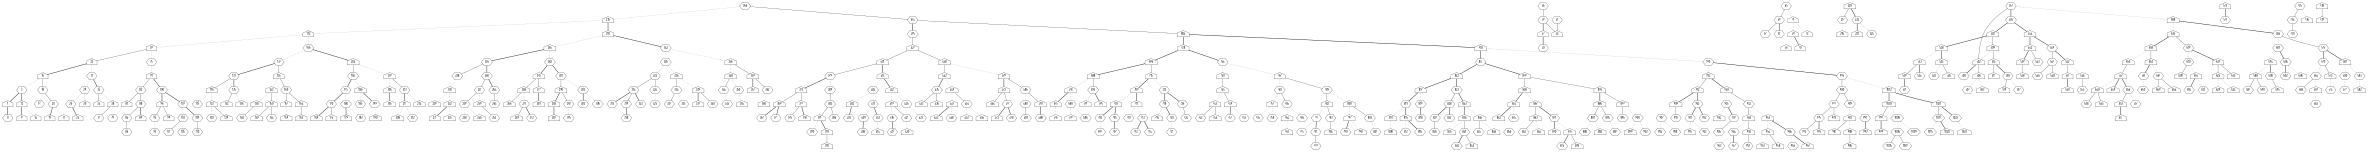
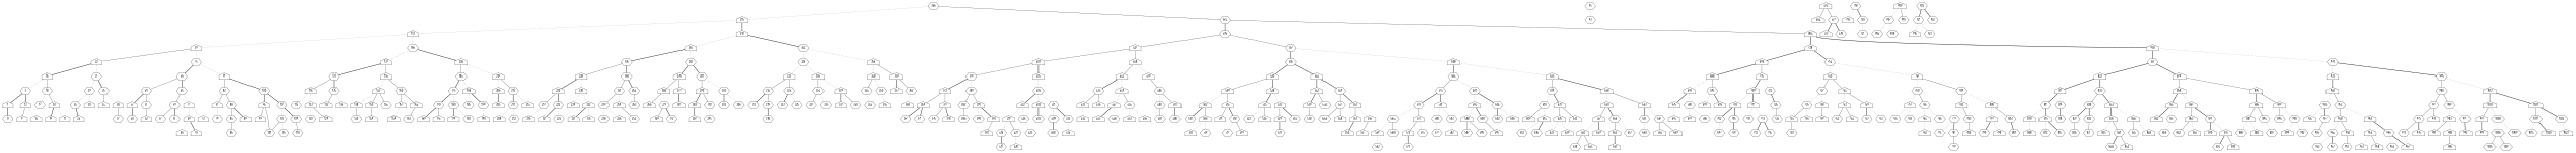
  graph {
    fontname="Fira Sans"
    node [fontname="Fira Sans" shape=hexagon]
    edge [fontname="Fira Sans" style=dotted]
    n1 [label=366]
    n2 [label=215 shape=house]
    n3 [label=674]
    n4 [label=112 shape=house]
    n5 [label=310 shape=house]
    n6 [label=495]
    n7 [label=804 shape=house]
    n8 [label=39 shape=house]
    n9 [label=166]
    n10 [label=265 shape=house]
    n11 [label=342]
    n12 [label=22 shape=house]
    n13 [label=75]
-   n14 [label=137]
+   n14 [label=137 shape=house]
    n15 [label=204 shape=house]
    n16 [label=16 shape=house]
    n17 [label=31]
    n18 [label=56]
    n19 [label=91 shape=house]
    n20 [label=3]
    n21 [label=18]
    n22 [label=29]
    n23 [label=35]
    n24 [label=1 shape=house]
    n25 [label=12 shape=house]
    n26 [label=17]
-   n27 [label=20]
+   n27 [label=20 shape=house]
    n28 [label=0]
    n29 [label=9 shape=house]
    n30 [label=14 shape=house]
    n31 [label=19 shape=house]
    n32 [label=21 shape=house]
    n33 [label=26]
    n34 [label=30 shape=house]
    n35 [label=34 shape=house]
    n36 [label=38 shape=house]
    n37 [label=24 shape=house]
    n38 [label=37]
    n39 [label=49]
    n40 [label=65]
    n41 [label=82]
    n42 [label=100]
    n43 [label=47 shape=house]
    n44 [label=51]
    n45 [label=59]
    n46 [label=71 shape=house]
    n47 [label=40]
    n48 [label=52 shape=house]
    n49 [label=57]
    n50 [label=61]
    n51 [label=69 shape=house]
    n52 [label=72 shape=house]
    n53 [label=66 shape=house]
    n54 [label=70 shape=house]
    n55 [label=81 shape=house]
    n56 [label=88]
    n57 [label=96 shape=house]
    n58 [label=107]
    n59 [label=79]
    n60 [label=84]
    n61 [label=89 shape=house]
    n62 [label=86]
    n63 [label=95]
    n64 [label=99 shape=house]
    n65 [label=103]
    n66 [label=109]
    n67 [label=93]
    n68 [label=101]
    n69 [label=105]
    n70 [label=110]
    n71 [label=131]
    n72 [label=155 shape=house]
    n73 [label=184]
    n74 [label=207 shape=house]
    n75 [label=116 shape=house]
    n76 [label=135]
    n77 [label=143 shape=house]
    n78 [label=160]
    n79 [label=115]
    n80 [label=123 shape=house]
    n81 [label=132 shape=house]
    n82 [label=136 shape=house]
    n83 [label=120]
    n84 [label=129 shape=house]
    n85 [label=138 shape=house]
    n86 [label=150 shape=house]
    n87 [label=157 shape=house]
    n88 [label=164 shape=house]
    n89 [label=140]
    n90 [label=149 shape=house]
    n91 [label=154]
    n92 [label=159 shape=house]
-   n93 [label=163 shape=house]
+   n93 [label=163]
    n94 [label=175]
    n95 [label=186 shape=house]
    n96 [label=206 shape=house]
    n97 [label=213]
    n98 [label=170]
    n99 [label=180]
    n100 [label=185]
    n101 [label=199]
    n102 [label=169 shape=house]
    n103 [label=174 shape=house]
    n104 [label=179 shape=house]
    n105 [label=183]
    n106 [label=190 shape=house]
    n107 [label=205 shape=house]
-   n108 [label=211 shape=house]
+   n108 [label=211]
    n109 [label=214 shape=house]
    n110 [label=208 shape=house]
    n111 [label=212]
    n112 [label=236]
    n113 [label=282]
    n114 [label=326]
    n115 [label=356 shape=house]
-   n116 [label=228]
+   n116 [label=228 shape=house]
    n117 [label=260]
    n118 [label=276 shape=house]
    n119 [label=301]
    n120 [label=220 shape=house]
    n121 [label=230 shape=house]
    n122 [label=251]
    n123 [label=264]
    n124 [label=217]
    n125 [label=222]
    n126 [label=229 shape=house]
    n127 [label=232 shape=house]
    n128 [label=216 shape=house]
    n129 [label=221 shape=house]
    n130 [label=225]
    n131 [label=231 shape=house]
    n132 [label=235 shape=house]
    n133 [label=239]
    n134 [label=259 shape=house]
    n135 [label=263]
    n136 [label=238]
    n137 [label=246 shape=house]
    n138 [label=252]
    n139 [label=268 shape=house]
    n140 [label=277 shape=house]
    n141 [label=290 shape=house]
    n142 [label=303]
    n143 [label=266 shape=house]
    n144 [label=271]
    n145 [label=281 shape=house]
    n146 [label=269 shape=house]
    n147 [label=272]
    n148 [label=283 shape=house]
    n149 [label=292]
    n150 [label=302]
    n151 [label=306]
    n152 [label=287 shape=house]
    n153 [label=295]
-   n154 [label=322]
+   n154 [label=322 shape=house]
    n155 [label=336 shape=house]
    n156 [label=348 shape=house]
    n157 [label=359 shape=house]
    n158 [label=314]
    n159 [label=324]
    n160 [label=334]
    n161 [label=339 shape=house]
    n162 [label=313]
    n163 [label=319]
    n164 [label=323]
    n165 [label=325]
    n166 [label=318]
    n167 [label=327]
    n168 [label=335]
    n169 [label=337 shape=house]
    n170 [label=340]
    n171 [label=344]
    n172 [label=350]
    n173 [label=357 shape=house]
    n174 [label=362]
    n175 [label=345]
    n176 [label=355 shape=house]
    n177 [label=360 shape=house]
    n178 [label=427 shape=house]
    n179 [label=557]
    n180 [label=728 shape=house]
    n181 [label=903 shape=house]
    n182 [label=401 shape=house]
    n183 [label=458 shape=house]
    n184 [label=536]
    n185 [label=608 shape=house]
    n186 [label=379]
    n187 [label=415 shape=house]
    n188 [label=442 shape=house]
    n189 [label=479 shape=house]
    n190 [label=372 shape=house]
    n191 [label=389]
    n192 [label=405]
    n193 [label=422 shape=house]
    n194 [label=369 shape=house]
    n195 [label=377 shape=house]
    n196 [label=382]
    n197 [label=391 shape=house]
    n198 [label=367]
    n199 [label=371]
    n200 [label=376]
    n201 [label=378 shape=house]
    n202 [label=386]
    n203 [label=390]
    n204 [label=393 shape=house]
    n205 [label=392 shape=house]
    n206 [label=402 shape=house]
    n207 [label=411]
    n208 [label=419 shape=house]
    n209 [label=426]
    n210 [label=403]
    n211 [label=409]
    n212 [label=412]
    n213 [label=408]
    n214 [label=414 shape=house]
    n215 [label=416]
    n216 [label=421]
    n217 [label=423]
    n218 [label=417]
    n219 [label=420 shape=house]
    n220 [label=435]
    n221 [label=449 shape=house]
    n222 [label=472 shape=house]
    n223 [label=486]
    n224 [label=433 shape=house]
    n225 [label=436 shape=house]
    n226 [label=447 shape=house]
    n227 [label=454]
+   n228 [label=434 shape=house]
    n229 [label=443 shape=house]
    n230 [label=448]
    n231 [label=453 shape=house]
    n232 [label=456 shape=house]
    n233 [label=464 shape=house]
    n234 [label=477]
    n235 [label=480]
    n236 [label=493 shape=house]
    n237 [label=473 shape=house]
    n238 [label=478]
    n239 [label=481]
    n240 [label=488]
    n241 [label=520 shape=house]
    n242 [label=544 shape=house]
    n243 [label=584]
    n244 [label=635 shape=house]
    n245 [label=509 shape=house]
    n246 [label=528 shape=house]
    n247 [label=542 shape=house]
    n248 [label=549]
    n249 [label=502 shape=house]
    n250 [label=514 shape=house]
    n251 [label=525 shape=house]
    n252 [label=533 shape=house]
    n253 [label=500]
    n254 [label=506 shape=house]
    n255 [label=511 shape=house]
    n256 [label=518]
    n257 [label=503 shape=house]
    n258 [label=507]
    n259 [label=517]
    n260 [label=519 shape=house]
    n261 [label=522]
    n262 [label=526 shape=house]
    n263 [label=529 shape=house]
    n264 [label=534]
    n265 [label=531]
    n266 [label=539 shape=house]
    n267 [label=543]
    n268 [label=547]
    n269 [label=552 shape=house]
-   n270 [label=538 shape=house]
+   n270 [label=538]
    n271 [label=546]
    n272 [label=548 shape=house]
    n273 [label=551 shape=house]
    n274 [label=556 shape=house]
    n275 [label=550 shape=house]
-   n276 [label=555]
+   n276 [label=555 shape=house]
    n277 [label=575]
    n278 [label=601]
    n279 [label=619]
    n280 [label=658 shape=house]
    n281 [label=570]
    n282 [label=581 shape=house]
    n283 [label=594 shape=house]
    n284 [label=604]
    n285 [label=564]
    n286 [label=573 shape=house]
    n287 [label=580]
    n288 [label=583]
    n289 [label=559 shape=house]
    n290 [label=568]
    n291 [label=572 shape=house]
    n292 [label=574]
    n293 [label=562]
    n294 [label=571]
    n295 [label=577]
    n296 [label=582 shape=house]
    n297 [label=588 shape=house]
    n298 [label=600]
    n299 [label=602]
    n300 [label=606 shape=house]
    n301 [label=587]
    n302 [label=590]
    n303 [label=595 shape=house]
    n304 [label=610]
    n305 [label=631 shape=house]
    n306 [label=650 shape=house]
    n307 [label=663 shape=house]
    n308 [label=609 shape=house]
    n309 [label=614 shape=house]
    n310 [label=625 shape=house]
    n311 [label=632 shape=house]
    n312 [label=612]
    n313 [label=616]
    n314 [label=623 shape=house]
    n315 [label=629 shape=house]
    n316 [label=647 shape=house]
    n317 [label=656]
    n318 [label=661]
    n319 [label=667]
    n320 [label=640 shape=house]
    n321 [label=649 shape=house]
    n322 [label=653 shape=house]
    n323 [label=657]
    n324 [label=638]
    n325 [label=645 shape=house]
    n326 [label=651 shape=house]
    n327 [label=660]
    n328 [label=664 shape=house]
    n329 [label=669 shape=house]
    n330 [label=696 shape=house]
    n331 [label=754]
    n332 [label=851]
    n333 [label=970]
    n334 [label=688 shape=house]
    n335 [label=715 shape=house]
    n336 [label=740 shape=house]
    n337 [label=767 shape=house]
    n338 [label=678 shape=house]
    n339 [label=693]
    n340 [label=709 shape=house]
    n341 [label=722]
    n342 [label=675 shape=house]
    n343 [label=680]
    n344 [label=691 shape=house]
    n345 [label=695 shape=house]
    n346 [label=676 shape=house]
    n347 [label=679 shape=house]
    n348 [label=686]
    n349 [label=703 shape=house]
    n350 [label=711 shape=house]
    n351 [label=718]
    n352 [label=726]
    n353 [label=702]
    n354 [label=705]
    n355 [label=710]
    n356 [label=713]
    n357 [label=697]
    n358 [label=707]
    n359 [label=712]
    n360 [label=714]
    n361 [label=716 shape=house]
    n362 [label=720]
    n363 [label=724]
    n364 [label=721]
+   n365 [label=737]
    n366 [label=745 shape=house]
    n367 [label=760]
    n368 [label=789]
    n369 [label=735]
    n370 [label=738 shape=house]
    n371 [label=743 shape=house]
    n372 [label=749 shape=house]
-   n373 [label=734]
+   n373 [label=734 shape=house]
    n374 [label=736 shape=house]
    n375 [label=739 shape=house]
    n376 [label=730]
    n377 [label=742]
    n378 [label=744 shape=house]
    n379 [label=747]
    n380 [label=753]
    n381 [label=757 shape=house]
    n382 [label=765]
    n383 [label=782 shape=house]
    n384 [label=800 shape=house]
    n385 [label=755]
    n386 [label=758]
    n387 [label=764 shape=house]
    n388 [label=766]
    n389 [label=763 shape=house]
    n390 [label=777]
    n391 [label=783]
    n392 [label=797 shape=house]
    n393 [label=803]
    n394 [label=775]
    n395 [label=781]
    n396 [label=786 shape=house]
    n397 [label=779]
    n398 [label=790]
    n399 [label=798 shape=house]
    n400 [label=801]
    n401 [label=822 shape=house]
    n402 [label=879 shape=house]
    n403 [label=933 shape=house]
    n404 [label=995]
    n405 [label=817 shape=house]
    n406 [label=833]
    n407 [label=858 shape=house]
    n408 [label=895 shape=house]
    n409 [label=811]
    n410 [label=819]
    n411 [label=828]
    n412 [label=843 shape=house]
    n413 [label=810 shape=house]
    n414 [label=815 shape=house]
    n415 [label=818]
    n416 [label=808 shape=house]
    n417 [label=812]
    n418 [label=816]
    n419 [label=827]
    n420 [label=832]
    n421 [label=836 shape=house]
    n422 [label=846 shape=house]
    n423 [label=826]
+   n424 [label=831]
    n425 [label=835 shape=house]
    n426 [label=841]
    n427 [label=845]
    n428 [label=848 shape=house]
    n429 [label=840]
    n430 [label=842 shape=house]
    n431 [label=854 shape=house]
    n432 [label=867 shape=house]
    n433 [label=886 shape=house]
    n434 [label=897 shape=house]
    n435 [label=852 shape=house]
    n436 [label=855]
    n437 [label=863 shape=house]
    n438 [label=871]
    n439 [label=856]
    n440 [label=862]
    n441 [label=864 shape=house]
    n442 [label=870 shape=house]
    n443 [label=876 shape=house]
    n444 [label=874]
    n445 [label=878 shape=house]
-   n446 [label=881]
+   n446 [label=881 shape=house]
    n447 [label=894]
    n448 [label=896]
    n449 [label=900]
    n450 [label=880]
    n451 [label=883 shape=house]
    n452 [label=887]
    n453 [label=899 shape=house]
    n454 [label=902]
-   n455 [label=912 shape=house]
    n456 [label=940 shape=house]
    n457 [label=980]
    n458 [label=1012 shape=house]
    n459 [label=909 shape=house]
    n460 [label=925]
    n461 [label=935]
    n462 [label=952]
    n463 [label=907]
    n464 [label=910]
    n465 [label=921]
    n466 [label=932]
    n467 [label=904]
    n468 [label=908]
    n469 [label=915 shape=house]
    n470 [label=923]
    n471 [label=934 shape=house]
    n472 [label=937]
    n473 [label=948 shape=house]
    n474 [label=963 shape=house]
    n475 [label=936]
    n476 [label=944]
    n477 [label=950 shape=house]
    n478 [label=954 shape=house]
    n479 [label=966]
    n480 [label=943]
    n481 [label=947]
    n482 [label=951]
    n483 [label=953 shape=house]
    n484 [label=958 shape=house]
    n485 [label=965]
    n486 [label=967 shape=house]
    n487 [label=977]
    n488 [label=989]
    n489 [label=1003 shape=house]
    n490 [label=1021 shape=house]
    n491 [label=975]
    n492 [label=978 shape=house]
    n493 [label=983 shape=house]
    n494 [label=991]
    n495 [label=972]
    n496 [label=976 shape=house]
    n497 [label=981 shape=house]
    n498 [label=988 shape=house]
    n499 [label=992 shape=house]
    n500 [label=986 shape=house]
    n501 [label=997 shape=house]
    n502 [label=1008]
    n503 [label=1017]
    n504 [label=1022]
    n505 [label=999 shape=house]
    n506 [label=1006]
    n507 [label=1009]
    n508 [label=1005]
    n509 [label=1007]
    n510 [label=1015]
    n511 [label=1020 shape=house]
    n512 [label=1023 shape=house]
    n1 -- n2
    n1 -- n3 [style=solid]
    n2 -- n4
    n2 -- n5 [style=bold]
    n3 -- n6 [style=bold]
    n3 -- n7 [style=solid]
    n4 -- n8
    n4 -- n9
    n5 -- n10
    n5 -- n11 [style=bold]
    n6 -- n178 [style=solid]
-   n249 -- n179 [style=solid]
+   n6 -- n179 [style=solid]
    n7 -- n180 [style=bold]
    n7 -- n181 [style=bold]
    n8 -- n12 [style=solid]
    n8 -- n13
    n9 -- n14
    n9 -- n15 [style=bold]
    n10 -- n112 [style=bold]
    n10 -- n113
    n11 -- n114
    n11 -- n115
    n12 -- n16 [style=bold]
    n12 -- n17
+   n13 -- n18 [style=bold]
    n13 -- n19
    n14 -- n71 [style=bold]
    n14 -- n72 [style=solid]
    n15 -- n73 [style=solid]
    n15 -- n74
    n16 -- n20
    n16 -- n21 [style=solid]
    n17 -- n22
    n17 -- n23 [style=bold]
    n18 -- n39 [style=solid]
+   n18 -- n40 [style=bold]
    n19 -- n41 [style=solid]
    n19 -- n42 [style=bold]
    n20 -- n24 [style=bold]
    n20 -- n25 [style=bold]
    n21 -- n26
    n21 -- n27 [style=solid]
    n22 -- n33
    n22 -- n34
    n23 -- n35 [style=solid]
    n23 -- n36
    n24 -- n28 [style=bold]
-   n25 -- n29 [style=bold]
+   n25 -- n29 [style=solid]
    n25 -- n30
    n27 -- n31 [style=bold]
    n27 -- n32
    n33 -- n37 [style=bold]
    n36 -- n38 [style=solid]
    n39 -- n43 [style=bold]
-   n39 -- n48 [style=solid]
+   n39 -- n44 [style=solid]
    n40 -- n45 [style=solid]
    n40 -- n46
    n41 -- n55 [style=solid]
    n41 -- n56 [style=solid]
    n42 -- n57 [style=bold]
    n42 -- n58 [style=bold]
    n43 -- n47 [style=bold]
    n44 -- n48 [style=solid]
    n45 -- n49 [style=solid]
    n45 -- n50 [style=bold]
    n46 -- n51
    n46 -- n52
    n51 -- n53
    n51 -- n54 [style=bold]
    n55 -- n59
    n56 -- n60 [style=solid]
    n56 -- n61 [style=bold]
-   n57 -- n63 [style=solid]
+   n57 -- n68 [style=solid]
    n57 -- n64 [style=solid]
    n58 -- n65
    n58 -- n66 [style=bold]
    n60 -- n62 [style=solid]
    n63 -- n67
    n65 -- n68 [style=solid]
    n65 -- n69
    n66 -- n70 [style=solid]
    n71 -- n75 [style=solid]
    n71 -- n76 [style=bold]
    n72 -- n77
    n72 -- n78 [style=solid]
    n73 -- n94 [style=bold]
    n73 -- n95
    n74 -- n96
    n74 -- n97 [style=solid]
    n75 -- n79
    n75 -- n80
    n76 -- n81 [style=solid]
    n76 -- n82
    n77 -- n85
    n77 -- n86 [style=solid]
    n78 -- n87 [style=solid]
    n78 -- n88 [style=solid]
    n80 -- n83
    n80 -- n84 [style=solid]
    n85 -- n89 [style=solid]
    n86 -- n90 [style=solid]
-   n86 -- n91 [style=solid]
+   n77 -- n91 [style=solid]
    n87 -- n92
    n88 -- n93 [style=solid]
    n94 -- n98 [style=bold]
    n94 -- n99
    n95 -- n100
    n95 -- n101 [style=bold]
    n96 -- n107 [style=bold]
    n97 -- n108 [style=bold]
    n97 -- n109
    n98 -- n102 [style=bold]
    n98 -- n103 [style=solid]
    n99 -- n104 [style=bold]
    n99 -- n105
    n101 -- n106
    n108 -- n110
    n108 -- n111
    n112 -- n116 [style=solid]
    n112 -- n117 [style=bold]
    n113 -- n118 [style=bold]
    n113 -- n119 [style=bold]
    n114 -- n154
    n114 -- n155
    n115 -- n156
    n115 -- n157 [style=solid]
+   n116 -- n120 [style=bold]
    n116 -- n121
    n117 -- n122 [style=solid]
    n117 -- n123 [style=bold]
    n118 -- n139 [style=solid]
    n118 -- n140 [style=solid]
    n119 -- n141 [style=solid]
    n119 -- n142
    n120 -- n124 [style=solid]
    n120 -- n125 [style=bold]
    n121 -- n126
    n121 -- n127
    n122 -- n133 [style=solid]
    n122 -- n134
    n123 -- n135 [style=solid]
    n124 -- n128
    n125 -- n129 [style=bold]
    n125 -- n130
    n127 -- n131 [style=bold]
    n127 -- n132
    n133 -- n136
    n133 -- n137
    n134 -- n138 [style=solid]
    n139 -- n143 [style=solid]
    n139 -- n144
    n140 -- n145 [style=bold]
    n141 -- n148 [style=bold]
    n141 -- n149 [style=solid]
    n142 -- n150 [style=bold]
    n142 -- n151
    n144 -- n146 [style=solid]
    n144 -- n147 [style=bold]
    n148 -- n152 [style=bold]
    n149 -- n153
    n154 -- n158 [style=solid]
    n154 -- n159 [style=solid]
    n155 -- n160 [style=solid]
    n155 -- n161
    n156 -- n171 [style=solid]
    n156 -- n172
    n157 -- n173 [style=bold]
    n157 -- n174 [style=solid]
    n158 -- n162 [style=bold]
    n158 -- n163 [style=solid]
-   n158 -- n164 [style=bold]
+   n159 -- n164 [style=bold]
    n159 -- n165
    n160 -- n167 [style=solid]
    n160 -- n168
    n161 -- n169 [style=bold]
    n161 -- n170 [style=solid]
    n163 -- n166 [style=bold]
    n171 -- n175
    n172 -- n176
    n174 -- n177
    n178 -- n182 [style=solid]
    n178 -- n183 [style=solid]
    n179 -- n184 [style=bold]
    n179 -- n185
    n180 -- n330 [style=bold]
    n180 -- n331 [style=bold]
    n181 -- n332 [style=bold]
    n181 -- n333
    n182 -- n186 [style=solid]
    n182 -- n187 [style=bold]
    n183 -- n188 [style=solid]
    n183 -- n189
    n184 -- n241 [style=bold]
    n184 -- n242 [style=bold]
    n185 -- n243 [style=bold]
    n185 -- n244
    n186 -- n190 [style=bold]
    n186 -- n191
    n187 -- n192
-   n187 -- n193 [style=bold]
+   n192 -- n193 [style=bold]
    n188 -- n220 [style=bold]
    n188 -- n221
-   n189 -- n222 [style=bold]
    n189 -- n223 [style=solid]
    n190 -- n194 [style=solid]
    n190 -- n195 [style=solid]
    n191 -- n196 [style=solid]
-   n196 -- n197 [style=solid]
+   n191 -- n197 [style=solid]
    n192 -- n206
    n192 -- n207
    n193 -- n208
    n193 -- n209
    n194 -- n198 [style=bold]
    n194 -- n199 [style=bold]
    n195 -- n200 [style=solid]
    n195 -- n201 [style=bold]
    n196 -- n202 [style=solid]
    n197 -- n203
    n197 -- n204 [style=bold]
    n204 -- n205 [style=solid]
    n206 -- n210 [style=bold]
    n207 -- n211
    n207 -- n212 [style=bold]
    n208 -- n215
    n208 -- n216 [style=solid]
    n209 -- n217
    n211 -- n213 [style=bold]
    n212 -- n214
    n215 -- n218 [style=bold]
    n216 -- n219
    n220 -- n224 [style=solid]
    n220 -- n225 [style=solid]
    n221 -- n226
    n221 -- n227 [style=solid]
    n222 -- n233 [style=solid]
    n222 -- n234 [style=solid]
    n223 -- n235
    n223 -- n236 [style=solid]
+   n224 -- n228
    n226 -- n229 [style=bold]
    n226 -- n230
    n227 -- n231
    n227 -- n232
    n234 -- n237 [style=bold]
    n234 -- n238 [style=bold]
    n235 -- n239 [style=solid]
    n236 -- n240 [style=bold]
    n241 -- n245 [style=solid]
    n241 -- n246 [style=bold]
    n242 -- n247 [style=bold]
    n242 -- n248 [style=bold]
    n243 -- n277 [style=solid]
    n243 -- n278
    n244 -- n279 [style=solid]
    n244 -- n280 [style=bold]
    n245 -- n249
    n245 -- n250 [style=solid]
    n246 -- n251 [style=bold]
    n246 -- n252
    n247 -- n266 [style=bold]
    n247 -- n267 [style=solid]
    n248 -- n268 [style=solid]
    n248 -- n269 [style=bold]
    n249 -- n253 [style=bold]
    n249 -- n254 [style=solid]
    n250 -- n255 [style=solid]
    n250 -- n256 [style=bold]
    n251 -- n261
    n251 -- n262 [style=solid]
    n252 -- n263 [style=solid]
    n252 -- n264 [style=bold]
    n254 -- n257
    n254 -- n258
    n256 -- n259
    n256 -- n260 [style=solid]
    n263 -- n265 [style=bold]
    n266 -- n270 [style=solid]
    n268 -- n271 [style=solid]
    n268 -- n272 [style=solid]
    n269 -- n273 [style=solid]
    n269 -- n274
    n273 -- n275 [style=bold]
    n274 -- n276 [style=solid]
    n277 -- n281 [style=bold]
    n277 -- n282 [style=bold]
    n278 -- n283
    n278 -- n284 [style=bold]
    n279 -- n304
    n279 -- n305 [style=bold]
    n280 -- n306
    n280 -- n307 [style=solid]
    n281 -- n285
    n281 -- n286 [style=solid]
    n282 -- n287
    n282 -- n288
    n283 -- n297
    n283 -- n298 [style=bold]
    n284 -- n299 [style=bold]
    n284 -- n300
    n285 -- n289
    n285 -- n290 [style=solid]
+   n286 -- n291 [style=solid]
    n286 -- n292
    n287 -- n295
    n288 -- n296
    n289 -- n293
    n291 -- n294 [style=bold]
    n297 -- n301 [style=solid]
    n297 -- n302 [style=solid]
    n298 -- n303 [style=solid]
    n304 -- n308 [style=solid]
    n304 -- n309
    n305 -- n310 [style=solid]
    n305 -- n311 [style=solid]
    n306 -- n316 [style=solid]
-   n316 -- n317 [style=bold]
+   n306 -- n317 [style=bold]
    n307 -- n318 [style=bold]
    n307 -- n319
    n309 -- n312
    n309 -- n313 [style=bold]
    n310 -- n314
    n310 -- n315
    n316 -- n320
    n316 -- n321 [style=bold]
    n317 -- n322 [style=solid]
    n317 -- n323
    n318 -- n327
    n319 -- n328 [style=solid]
    n319 -- n329 [style=solid]
    n320 -- n324 [style=solid]
    n320 -- n325 [style=solid]
    n322 -- n326 [style=bold]
    n330 -- n334 [style=bold]
    n330 -- n335 [style=solid]
    n331 -- n336
    n331 -- n337
    n332 -- n401 [style=bold]
    n332 -- n402 [style=bold]
    n333 -- n403
    n333 -- n404 [style=bold]
    n334 -- n338
    n334 -- n339 [style=solid]
    n335 -- n340 [style=bold]
    n335 -- n341
+   n336 -- n365 [style=solid]
    n336 -- n366 [style=solid]
    n337 -- n367
    n337 -- n368 [style=solid]
    n338 -- n342 [style=bold]
    n338 -- n343
    n339 -- n344
    n339 -- n345 [style=bold]
    n340 -- n349
    n340 -- n350 [style=bold]
-   n341 -- n351 [style=bold]
    n341 -- n352 [style=bold]
    n342 -- n346
    n343 -- n347
    n343 -- n348
    n349 -- n353 [style=bold]
    n349 -- n354 [style=bold]
    n350 -- n355
    n350 -- n356
    n351 -- n361
    n351 -- n362 [style=bold]
    n352 -- n363 [style=solid]
    n353 -- n357
    n354 -- n358 [style=bold]
    n356 -- n359 [style=bold]
    n356 -- n360 [style=bold]
    n362 -- n364
+   n365 -- n369
+   n365 -- n370
    n366 -- n371
    n366 -- n372 [style=solid]
    n367 -- n381
    n367 -- n382 [style=solid]
    n368 -- n383 [style=solid]
    n368 -- n384
    n369 -- n373 [style=solid]
    n369 -- n374
    n370 -- n375 [style=solid]
    n371 -- n377 [style=solid]
    n371 -- n378 [style=solid]
    n372 -- n379 [style=bold]
    n372 -- n380
    n373 -- n376 [style=solid]
    n381 -- n385
    n381 -- n386
    n382 -- n387
    n382 -- n388
    n383 -- n390
    n383 -- n391 [style=solid]
    n384 -- n392
    n384 -- n393 [style=solid]
    n387 -- n389
    n390 -- n394
    n390 -- n395 [style=bold]
    n391 -- n396 [style=solid]
    n392 -- n398 [style=bold]
    n392 -- n399
-   n393 -- n400
+   n393 -- n400 [style=bold]
    n395 -- n397 [style=solid]
    n401 -- n405 [style=bold]
    n401 -- n406 [style=bold]
    n402 -- n407 [style=solid]
    n402 -- n408 [style=solid]
-   n403 -- n455 [style=solid]
    n403 -- n456 [style=bold]
    n404 -- n457 [style=solid]
    n404 -- n458
    n405 -- n409 [style=bold]
    n405 -- n410
    n406 -- n411 [style=solid]
    n406 -- n412 [style=bold]
    n407 -- n431 [style=bold]
    n407 -- n432
    n408 -- n433 [style=bold]
    n408 -- n434 [style=solid]
    n409 -- n413
    n409 -- n414 [style=bold]
    n410 -- n415 [style=bold]
    n411 -- n419 [style=bold]
    n411 -- n420 [style=bold]
    n412 -- n421 [style=bold]
    n412 -- n422
    n413 -- n416
    n414 -- n417
    n414 -- n418 [style=bold]
    n419 -- n423 [style=solid]
+   n420 -- n424 [style=solid]
    n421 -- n425
    n421 -- n426 [style=solid]
    n422 -- n427 [style=solid]
    n422 -- n428
    n426 -- n429 [style=bold]
    n426 -- n430 [style=solid]
    n431 -- n435 [style=bold]
    n431 -- n436
    n432 -- n437 [style=solid]
    n432 -- n438 [style=bold]
    n433 -- n446 [style=solid]
    n433 -- n447 [style=solid]
    n434 -- n448 [style=solid]
    n434 -- n449
    n436 -- n439
    n437 -- n440 [style=solid]
    n437 -- n441
    n438 -- n442 [style=bold]
    n438 -- n443
    n443 -- n444 [style=bold]
    n443 -- n445 [style=solid]
    n446 -- n450
    n446 -- n451
    n447 -- n452
    n449 -- n453
    n449 -- n454
-   n455 -- n459 [style=bold]
-   n455 -- n460 [style=bold]
    n456 -- n461
    n456 -- n462 [style=solid]
    n457 -- n487 [style=solid]
    n457 -- n488 [style=solid]
    n458 -- n489 [style=bold]
    n458 -- n490 [style=bold]
    n459 -- n463
    n459 -- n464 [style=solid]
    n460 -- n465 [style=bold]
    n460 -- n466 [style=bold]
    n461 -- n471
    n461 -- n472 [style=bold]
    n462 -- n473 [style=solid]
    n462 -- n474
    n463 -- n467
    n463 -- n468
    n465 -- n469
    n465 -- n470
    n472 -- n475 [style=solid]
    n473 -- n476
    n473 -- n477 [style=solid]
    n474 -- n478
    n474 -- n479 [style=bold]
    n476 -- n480
    n476 -- n481 [style=bold]
    n477 -- n482 [style=solid]
    n478 -- n483
    n478 -- n484 [style=solid]
    n479 -- n485
    n479 -- n486 [style=bold]
    n487 -- n491 [style=solid]
    n487 -- n492 [style=solid]
    n488 -- n493
    n488 -- n494
    n489 -- n501 [style=solid]
    n489 -- n502
    n490 -- n503 [style=solid]
    n490 -- n504 [style=bold]
    n491 -- n495 [style=solid]
    n491 -- n496 [style=bold]
    n493 -- n497 [style=solid]
    n493 -- n498
    n494 -- n499 [style=bold]
    n498 -- n500 [style=solid]
    n501 -- n505 [style=bold]
    n502 -- n506
    n502 -- n507
    n503 -- n510
    n503 -- n511 [style=bold]
    n504 -- n512
    n506 -- n508 [style=solid]
    n506 -- n509 [style=solid]
  }
